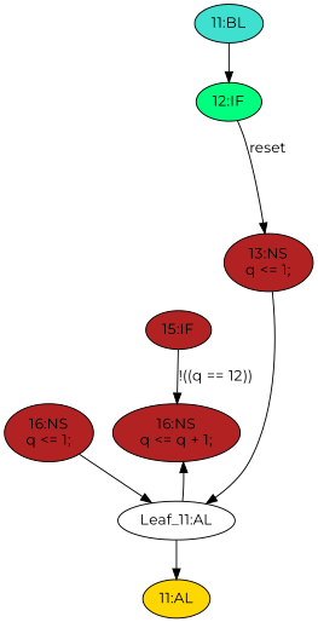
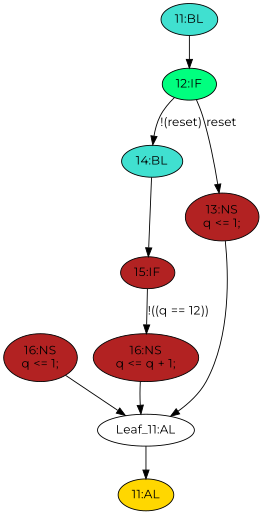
  strict digraph {
    fontname=Montserrat
    node [fillcolor=firebrick fontname=Montserrat statements="[]" style=filled typ=NonblockingSubstitution]
    edge [cond="[]" fontname=Montserrat lineno=None]
    n1 [ast="<pyverilog.vparser.ast.NonblockingSubstitution object at 0x7f1638f31550>" label="16:NS\nq <= q + 1;" statements="[<pyverilog.vparser.ast.NonblockingSubstitution object at 0x7f1638f31550>]"]
    n2 [def_var="['q']" label="Leaf_11:AL" fillcolor="" statements="" style="" typ=""]
    n3 [ast="<pyverilog.vparser.ast.Always object at 0x7f1638f233d0>" clk_sens=True fillcolor=gold label="11:AL" sens="['clk', 'reset']" typ=Always use_var="['reset', 'q']"]
+   n4 [ast="<pyverilog.vparser.ast.Block object at 0x7f1638ed6bd0>" fillcolor=turquoise label="14:BL" typ=Block]
    n5 [ast="<pyverilog.vparser.ast.IfStatement object at 0x7f1638f23890>" label="15:IF" typ=IfStatement]
    n6 [ast="<pyverilog.vparser.ast.NonblockingSubstitution object at 0x7f1638f23ed0>" label="16:NS\nq <= 1;" statements="[<pyverilog.vparser.ast.NonblockingSubstitution object at 0x7f1638f23ed0>]"]
    n7 [ast="<pyverilog.vparser.ast.IfStatement object at 0x7f1638f37390>" fillcolor=springgreen label="12:IF" typ=IfStatement]
    n8 [ast="<pyverilog.vparser.ast.NonblockingSubstitution object at 0x7f1638ed6910>" label="13:NS\nq <= 1;" statements="[<pyverilog.vparser.ast.NonblockingSubstitution object at 0x7f1638ed6910>]"]
    n9 [ast="<pyverilog.vparser.ast.Block object at 0x7f1638fb50d0>" fillcolor=turquoise label="11:BL" typ=Block]
-   n2 -> n1
+   n1 -> n2
    n2 -> n3 [cond="" lineno=""]
+   n4 -> n5
    n5 -> n1 [cond="['q']" label="!((q == 12))" lineno=15]
    n6 -> n2
+   n7 -> n4 [cond="['reset']" label="!(reset)" lineno=12]
    n7 -> n8 [cond="['reset']" label=reset lineno=12]
    n8 -> n2
    n9 -> n7
  }
